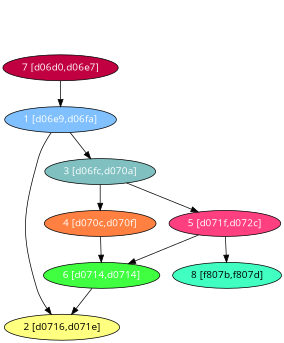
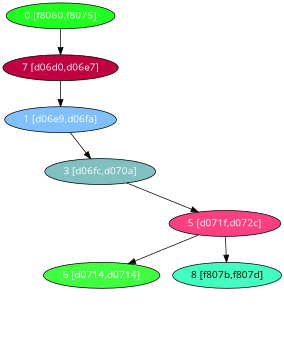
  digraph {
    fontname="Open Sans"
    node [fontcolor="#ffffff" fontname="Open Sans" shape=oval style=filled]
    edge [fontname="Open Sans"]
+   n1 [fillcolor="#20FF20" label="0 [f8060,f8075]"]
    n2 [fillcolor="#C00040" label="7 [d06d0,d06e7]"]
    n3 [fillcolor="#80C0FF" label="1 [d06e9,d06fa]"]
    n4 [fillcolor="#40FFC0" fontcolor="#000000" label="8 [f807b,f807d]"]
-   n5 [fillcolor="#FFFF80" fontcolor="#000000" label="2 [d0716,d071e]"]
    n6 [fillcolor="#80C0C0" label="3 [d06fc,d070a]"]
-   n7 [fillcolor="#FF8040" label="4 [d070c,d070f]"]
    n8 [fillcolor="#FF4080" label="5 [d071f,d072c]"]
    n9 [fillcolor="#40FF40" label="6 [d0714,d0714]"]
+   n1 -> n2
    n2 -> n3
-   n3 -> n5
    n3 -> n6
-   n6 -> n7
    n6 -> n8
-   n7 -> n9
    n8 -> n4
    n8 -> n9
-   n9 -> n5
  }
